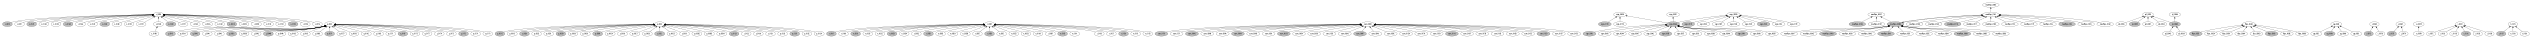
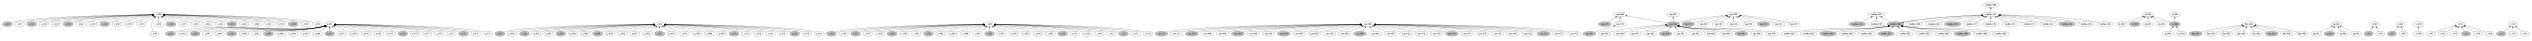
  digraph {
    fontname="Roboto Condensed"
    rankdir=BT
    node [fontname="Roboto Condensed"]
    edge [fontname="Roboto Condensed"]
    s_0018 [fillcolor=gray style=filled]
    s_0004
    q_001B [fillcolor=gray style=filled]
    q_0003
    p_001E [fillcolor=gray style=filled]
    p_0002
    n_0167 [fillcolor=gray style=filled]
    n_0001
    sum_0178 [fillcolor=gray style=filled]
    sum_000D
    sign_017C [fillcolor=gray style=filled]
    sign_000B
    maxflips_0186 [fillcolor=gray style=filled]
    maxflips_000C
    s_0017
    q_001A
    p_001D
    n_0168
    sum_0179
    sign_017D
    maxflips_0187
    p_0026 [fillcolor=gray style=filled]
    n_0030 [fillcolor=gray style=filled]
    q_0042 [fillcolor=gray style=filled]
    sum_009C [fillcolor=gray style=filled]
    sign_00A6 [fillcolor=gray style=filled]
    sign_00D1
    sign_00DD
    maxflips_00B0 [fillcolor=gray style=filled]
    maxflips_0161
    maxflips_0066
    s_0145 [fillcolor=gray style=filled]
    p_0025
    n_002F
    q_0041
    sum_009B
    sign_00A5
    maxflips_00AF
    s_0144
    n_002E
    p_003F
    q_0040
    q0_0096
    q0_0028
    sum_009A
    sign_00A4
    maxflips_00AE
    s_0149
    p_0039 [fillcolor=gray style=filled]
    q_003C [fillcolor=gray style=filled]
    q0_0095 [fillcolor=gray style=filled]
    sum_0099 [fillcolor=gray style=filled]
    sign_00A3 [fillcolor=gray style=filled]
    maxflips_00AD [fillcolor=gray style=filled]
    n_00E3 [fillcolor=gray style=filled]
    s_0148 [fillcolor=gray style=filled]
    p_0038
    q_003B
    q0_0097
    sum_009D
    sign_00A7
    maxflips_00B1
    n_00E4
    s_014A
    q_0092
    q0_0094
    sum_0098
    sign_00A2
    maxflips_00AC
    p_00C0
    n_00E2
    s_0147
    q_004B [fillcolor=gray style=filled]
    q0_004D [fillcolor=gray style=filled]
    q0_008A
    sum_0055 [fillcolor=gray style=filled]
    sign_0058 [fillcolor=gray style=filled]
    flips_005B [fillcolor=gray style=filled]
    flips_0044
    maxflips_0060 [fillcolor=gray style=filled]
    p_00BF [fillcolor=gray style=filled]
    n_00E1 [fillcolor=gray style=filled]
    s_0146 [fillcolor=gray style=filled]
    q_004A
    q0_004C
    sum_0054
    sign_0057
    flips_005A
    maxflips_005F
    p_00C4
    n_00E8
    s_014E
    sum_0053
    sign_0056
    flips_0059
    maxflips_005E
    p_00C6
    n_00EA
    s_0150
    q_016D
    flips_0064
    sign_00B8
    p_00C7
    n_00EB
    s_0151
    sum_015B
    q_016E
    q0_0069
    q_006B
    qq_0087
    qq_004E
    flips_008D
    sum_00A0
    sign_00AA
    maxflips_00B4
    p_00C3
    n_00E7
    s_014D
    i_0072 [fillcolor=gray style=filled]
    i_006D
    j_0073 [fillcolor=gray style=filled]
    j_006F
    q_0078 [fillcolor=gray style=filled]
    qq_0086 [fillcolor=gray style=filled]
    flips_008C [fillcolor=gray style=filled]
    sum_009F [fillcolor=gray style=filled]
    sign_00A9 [fillcolor=gray style=filled]
    maxflips_00B3 [fillcolor=gray style=filled]
    p_00C2 [fillcolor=gray style=filled]
    n_00E6 [fillcolor=gray style=filled]
    s_014C [fillcolor=gray style=filled]
    q_0077
    j_0079
    i_007B
    qq_0088
    flips_008E
    sum_00A1
    maxflips_00B5
    p_00C5
    n_00E9
    n141 [label=s_017F]
    qq_0085
    flips_008B
    q_0093
    sum_009E
    sign_00A8
    maxflips_00B2
    p_00C1
    n_00E5
    s_014B
    sign_00B7
    p_00BE
    n_00E0
    s_0143
    sum_015A
    q_016C
    p_00BD
    n_0169
    q_016B
    sum_017A
    maxflips_0188
    s_018A
    p_00D4
    n_00DF
    s_0142
    sum_0159
    maxflips_0160
    q_0170
    s_00F4 [fillcolor=gray style=filled]
    n_0105 [fillcolor=gray style=filled]
    sum_0110 [fillcolor=gray style=filled]
    maxflips_0118 [fillcolor=gray style=filled]
    p_0123 [fillcolor=gray style=filled]
    q_016F [fillcolor=gray style=filled]
    sign_017E [fillcolor=gray style=filled]
    s_00F3
    n_0104
    sum_010F
    maxflips_0117
    p_0122
    q_0175
    sign_0183
    sx_00FA
    sx_00F5
    s_00FD
    i_00FE
    i_00F2
    p_0166
+   n_016A
    q_0177
    sum_017B
    sign_0185
    maxflips_0189
    i_0102
    n_0103
    sum_010E
    maxflips_0116
    s_011E
    p_0121
    q_0174
    sign_0182
    sum_010D
    maxflips_0115
    i_011B
    s_011D
    p_0120
    n_0157
    sum_015E
    maxflips_0164
    q_0173
    sign_0181
    p_012F [fillcolor=gray style=filled]
    t_0137 [fillcolor=gray style=filled]
    t_0125
    i_013C [fillcolor=gray style=filled]
    s_0153 [fillcolor=gray style=filled]
    n_0156 [fillcolor=gray style=filled]
    sum_015D [fillcolor=gray style=filled]
    maxflips_0163 [fillcolor=gray style=filled]
    q_0172 [fillcolor=gray style=filled]
    sign_0180 [fillcolor=gray style=filled]
    p_012E
    t_0138
    i_013D
    s_0154
    n_0158
    sum_015F
    maxflips_0165
    q_0176
    sign_0184
    t_0136
    p_013A
    i_013B
    s_0152
    n_0155
    sum_015C
    maxflips_0162
    q_0171
    sign_017F
    s_0018 -> s_0004
    q_001B -> q_0003
    p_001E -> p_0002
    n_0167 -> n_0001
    sum_0178 -> sum_000D
    sign_017C -> sign_000B
    maxflips_0186 -> maxflips_000C
    s_0017 -> s_0004
    q_001A -> q_0003
    p_001D -> p_0002
    n_0168 -> n_0001
    sum_0179 -> sum_000D
    sign_017D -> sign_000B
    maxflips_0187 -> maxflips_000C
    p_0026 -> p_0002
    n_0030 -> n_0001
    q_0042 -> q_0003
    sum_009C -> sum_000D
    sign_00A6 -> sign_000B
    sign_00A6 -> sign_00D1
    sign_00A6 -> sign_00DD
    maxflips_00B0 -> maxflips_000C
    maxflips_00B0 -> maxflips_0161
    maxflips_0161 -> maxflips_00B0
    maxflips_0161 -> maxflips_0066
    s_0145 -> s_0004
    p_0025 -> p_0002
    n_002F -> n_0001
    q_0041 -> q_0003
    sum_009B -> sum_000D
    sign_00A5 -> sign_00A6
    maxflips_00AF -> maxflips_00B0
    s_0144 -> s_0004
    n_002E -> n_0001
    p_003F -> p_0002
    q_0040 -> q_0003
    q0_0096 -> q0_0028
    sum_009A -> sum_000D
    sign_00A4 -> sign_00A6
    maxflips_00AE -> maxflips_00B0
    s_0149 -> s_0004
    p_0039 -> p_0002
    q_003C -> q_0003
    q0_0095 -> q0_0028
    sum_0099 -> sum_000D
-   sign_00A3 -> sign_00A6
+   sign_00A3 -> sign_017D
    maxflips_00AD -> maxflips_00B0
    n_00E3 -> n_0001
    s_0148 -> s_0004
    p_0038 -> p_0002
    q_003B -> q_0003
    q0_0097 -> q0_0028
    sum_009D -> sum_000D
    sign_00A7 -> sign_00A6
    maxflips_00B1 -> maxflips_00B0
    n_00E4 -> n_0001
    s_014A -> s_0004
    q_0092 -> q_0003
    q0_0094 -> q0_0028
    sum_0098 -> sum_000D
    sign_00A2 -> sign_00A6
    maxflips_00AC -> maxflips_00B0
    p_00C0 -> p_0002
    n_00E2 -> n_0001
    s_0147 -> s_0004
    q_004B -> q_0003
    q0_004D -> q0_0028
    q0_004D -> q0_008A
    sum_0055 -> sum_000D
    sign_0058 -> sign_00A6
    flips_005B -> flips_0044
    maxflips_0060 -> maxflips_00B0
    p_00BF -> p_0002
    n_00E1 -> n_0001
    s_0146 -> s_0004
    q_004A -> q_0003
    q0_004C -> q0_004D
    sum_0054 -> sum_000D
    sign_0057 -> sign_00A6
    flips_005A -> flips_0044
    maxflips_005F -> maxflips_00B0
    p_00C4 -> p_0002
    n_00E8 -> n_0001
    s_014E -> s_0004
    sum_0053 -> sum_000D
    sign_0056 -> sign_00A6
    flips_0059 -> flips_0044
    maxflips_005E -> maxflips_00B0
    p_00C6 -> p_0002
    n_00EA -> n_0001
    s_0150 -> s_0004
    q_016D -> q_0003
    flips_0064 -> flips_0044
    sign_00B8 -> sign_00A6
    p_00C7 -> p_0002
    n_00EB -> n_0001
    s_0151 -> s_0004
    sum_015B -> sum_000D
    q_016E -> q_0003
    q0_0069 -> q0_004D
    q_006B -> q_0003
    qq_0087 -> qq_004E
    flips_008D -> flips_0044
    sum_00A0 -> sum_000D
    sign_00AA -> sign_00A6
    maxflips_00B4 -> maxflips_00B0
    p_00C3 -> p_0002
    n_00E7 -> n_0001
    s_014D -> s_0004
    i_0072 -> i_006D
    j_0073 -> j_006F
    q_0078 -> q_0003
    qq_0086 -> qq_004E
    flips_008C -> flips_0044
    sum_009F -> sum_000D
    sign_00A9 -> sign_00A6
    maxflips_00B3 -> maxflips_00B0
    p_00C2 -> p_0002
    n_00E6 -> n_0001
    s_014C -> s_0004
    q_0077 -> q_0003
    j_0079 -> j_006F
    i_007B -> i_006D
    qq_0088 -> qq_004E
    flips_008E -> flips_0044
    sum_00A1 -> sum_000D
    maxflips_00B5 -> maxflips_00B0
    p_00C5 -> p_0002
    n_00E9 -> n_0001
    n141 -> s_0004
    qq_0085 -> qq_004E
    flips_008B -> flips_0044
    q_0093 -> q_0003
    sum_009E -> sum_000D
    sign_00A8 -> sign_00A6
    maxflips_00B2 -> maxflips_00B0
    p_00C1 -> p_0002
    n_00E5 -> n_0001
-   s_014B -> s_014D
+   s_014B -> s_0004
    sign_00B7 -> sign_00A6
    p_00BE -> p_0002
    n_00E0 -> n_0001
    s_0143 -> s_0004
    sum_015A -> sum_000D
    q_016C -> q_0003
    p_00BD -> p_0002
    n_0169 -> n_0001
    q_016B -> q_0003
    sum_017A -> sum_000D
    maxflips_0188 -> maxflips_0161
    s_018A -> s_0004
    p_00D4 -> p_0002
    n_00DF -> n_0001
    s_0142 -> s_0004
    sum_0159 -> sum_000D
    maxflips_0160 -> maxflips_0161
    q_0170 -> q_0003
    s_00F4 -> s_0004
    n_0105 -> n_0001
    sum_0110 -> sum_000D
    maxflips_0118 -> maxflips_0161
    p_0123 -> p_0002
    q_016F -> q_0003
    sign_017E -> sign_00DD
    s_00F3 -> s_0004
    n_0104 -> n_0001
    sum_010F -> sum_000D
    maxflips_0117 -> maxflips_0161
    p_0122 -> p_0002
    q_0175 -> q_0003
    sign_0183 -> sign_00DD
    sx_00FA -> sx_00F5
    s_00FD -> s_0004
    i_00FE -> i_00F2
    p_0166 -> p_0002
+   n_016A -> n_0001
    q_0177 -> q_0003
    sum_017B -> sum_000D
    sign_0185 -> sign_00DD
    maxflips_0189 -> maxflips_0161
    i_0102 -> i_00F2
    n_0103 -> n_0001
    sum_010E -> sum_000D
    maxflips_0116 -> maxflips_0161
    s_011E -> s_0004
    p_0121 -> p_0002
    q_0174 -> q_0003
    sign_0182 -> sign_00DD
    sum_010D -> sum_000D
    maxflips_0115 -> maxflips_0161
    i_011B -> i_00F2
    s_011D -> s_0004
    p_0120 -> p_0002
    n_0157 -> n_0001
    sum_015E -> sum_000D
    maxflips_0164 -> maxflips_0161
    q_0173 -> q_0003
    sign_0181 -> sign_00DD
    p_012F -> p_0002
    t_0137 -> t_0125
    i_013C -> i_00F2
    s_0153 -> s_0004
    n_0156 -> n_0001
    sum_015D -> sum_000D
    maxflips_0163 -> maxflips_0161
    q_0172 -> q_0003
    sign_0180 -> sign_00DD
    p_012E -> p_0002
    t_0138 -> t_0125
    i_013D -> i_00F2
    s_0154 -> s_0004
    n_0158 -> n_0001
    sum_015F -> sum_000D
    maxflips_0165 -> maxflips_0161
    q_0176 -> q_0003
    sign_0184 -> sign_00DD
    t_0136 -> t_0125
    p_013A -> p_0002
    i_013B -> i_00F2
    s_0152 -> s_0004
    n_0155 -> n_0001
    sum_015C -> sum_000D
    maxflips_0162 -> maxflips_0161
    q_0171 -> q_0003
    sign_017F -> sign_00DD
  }
